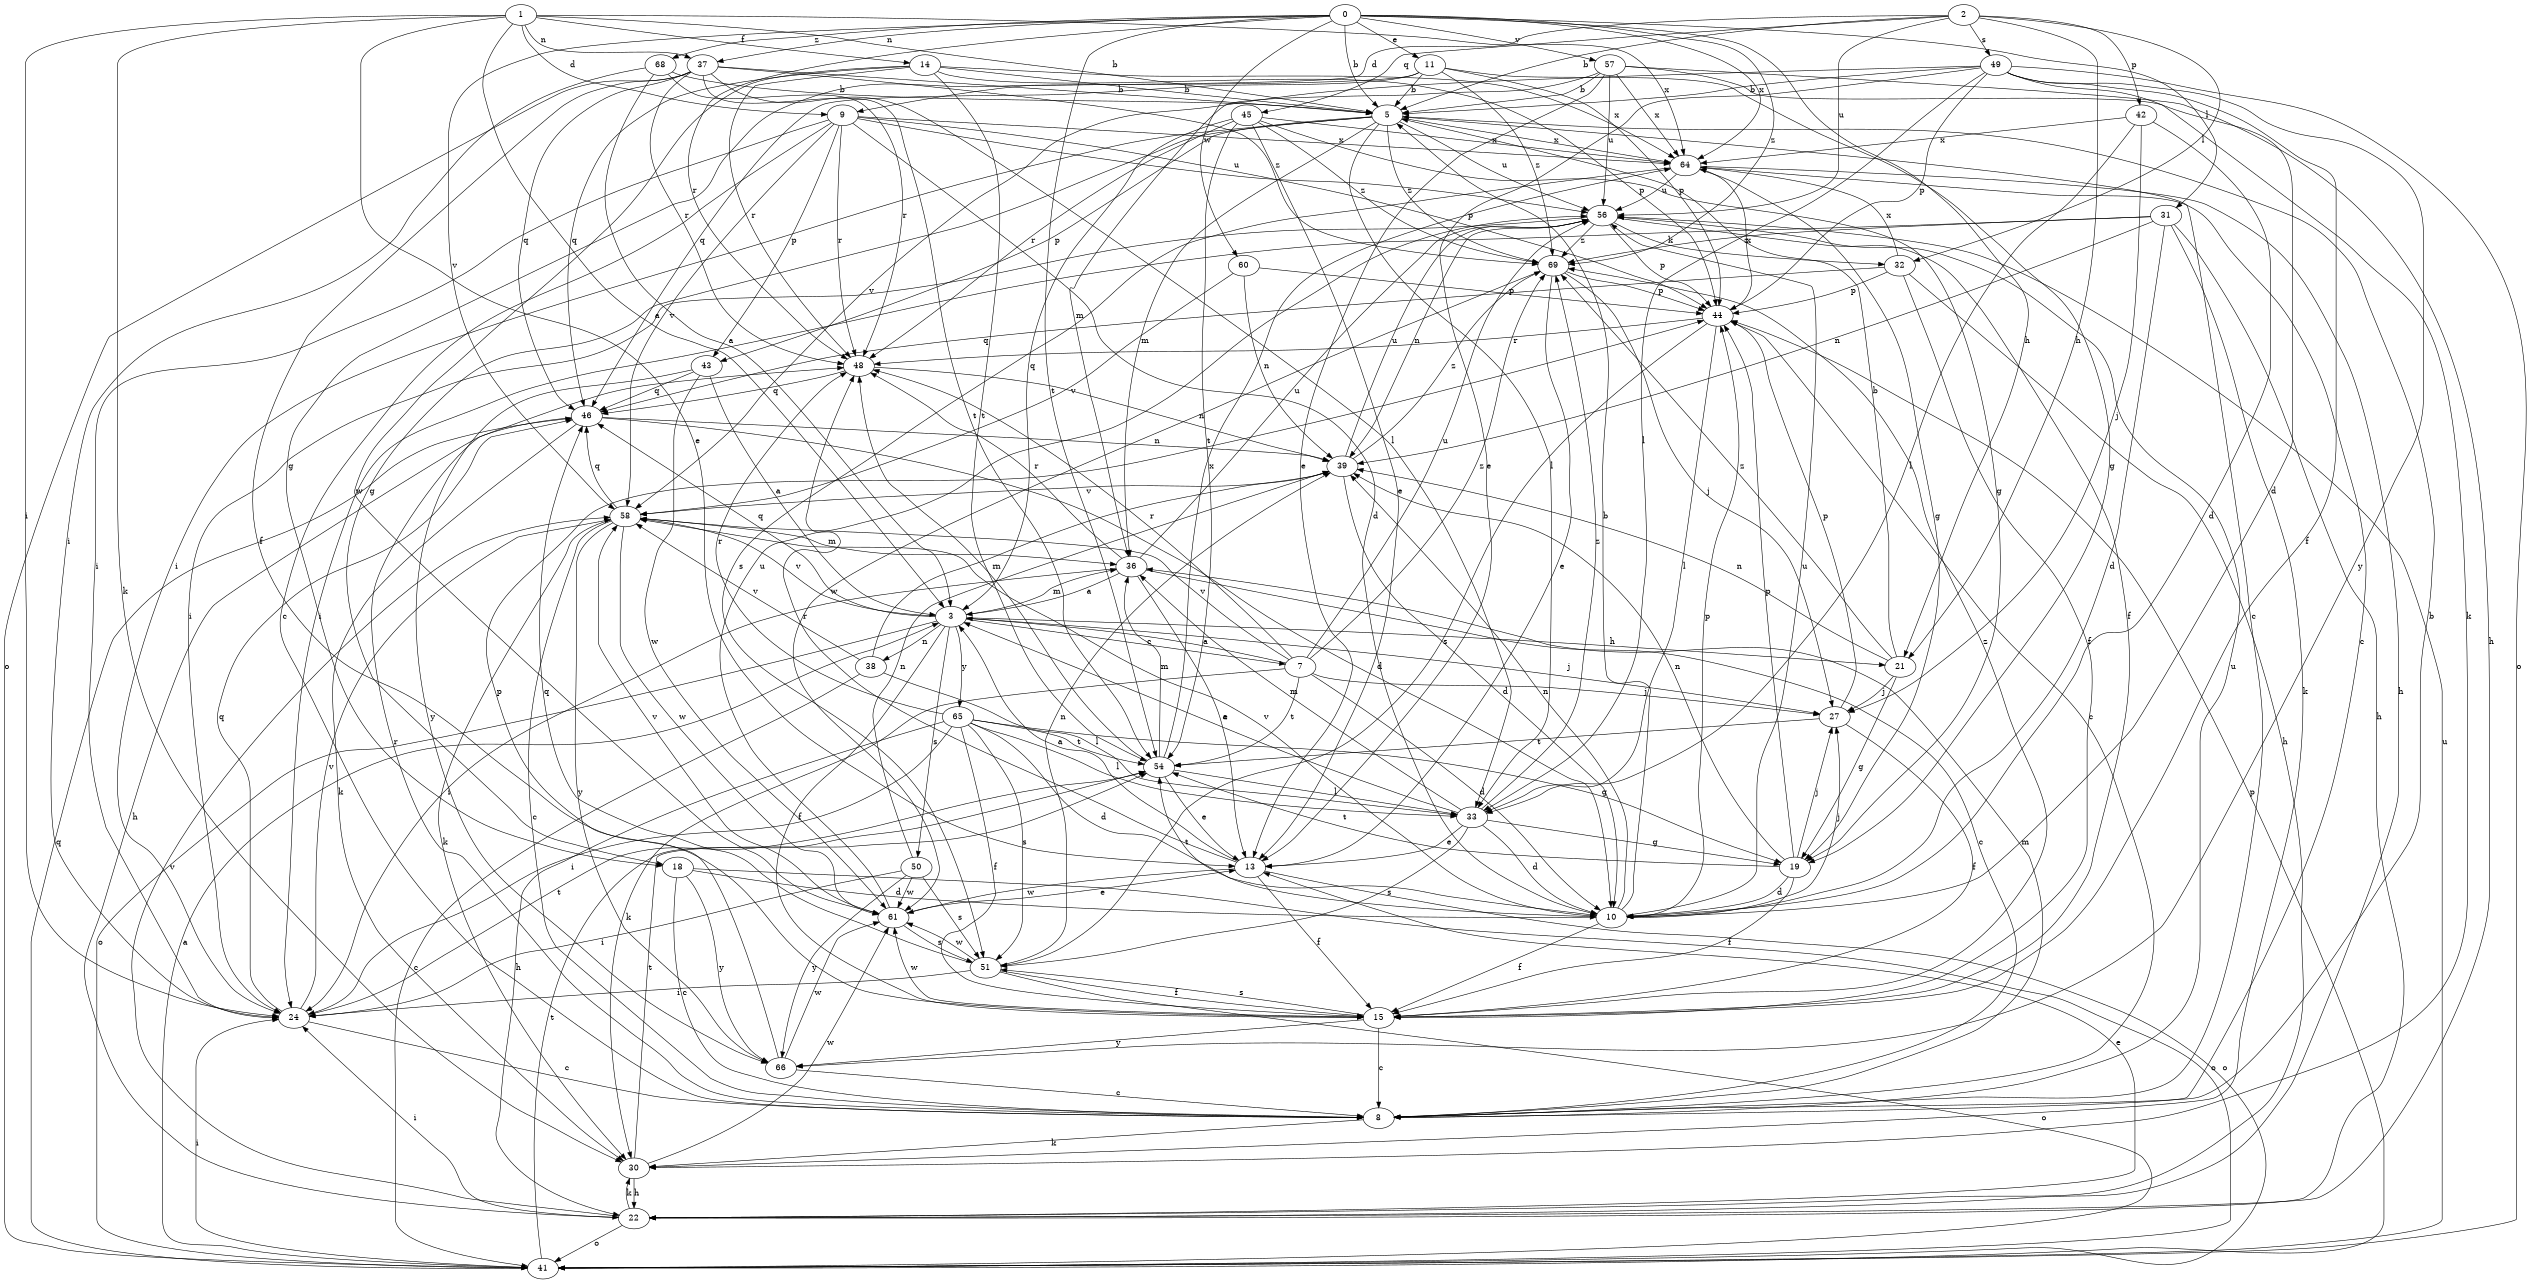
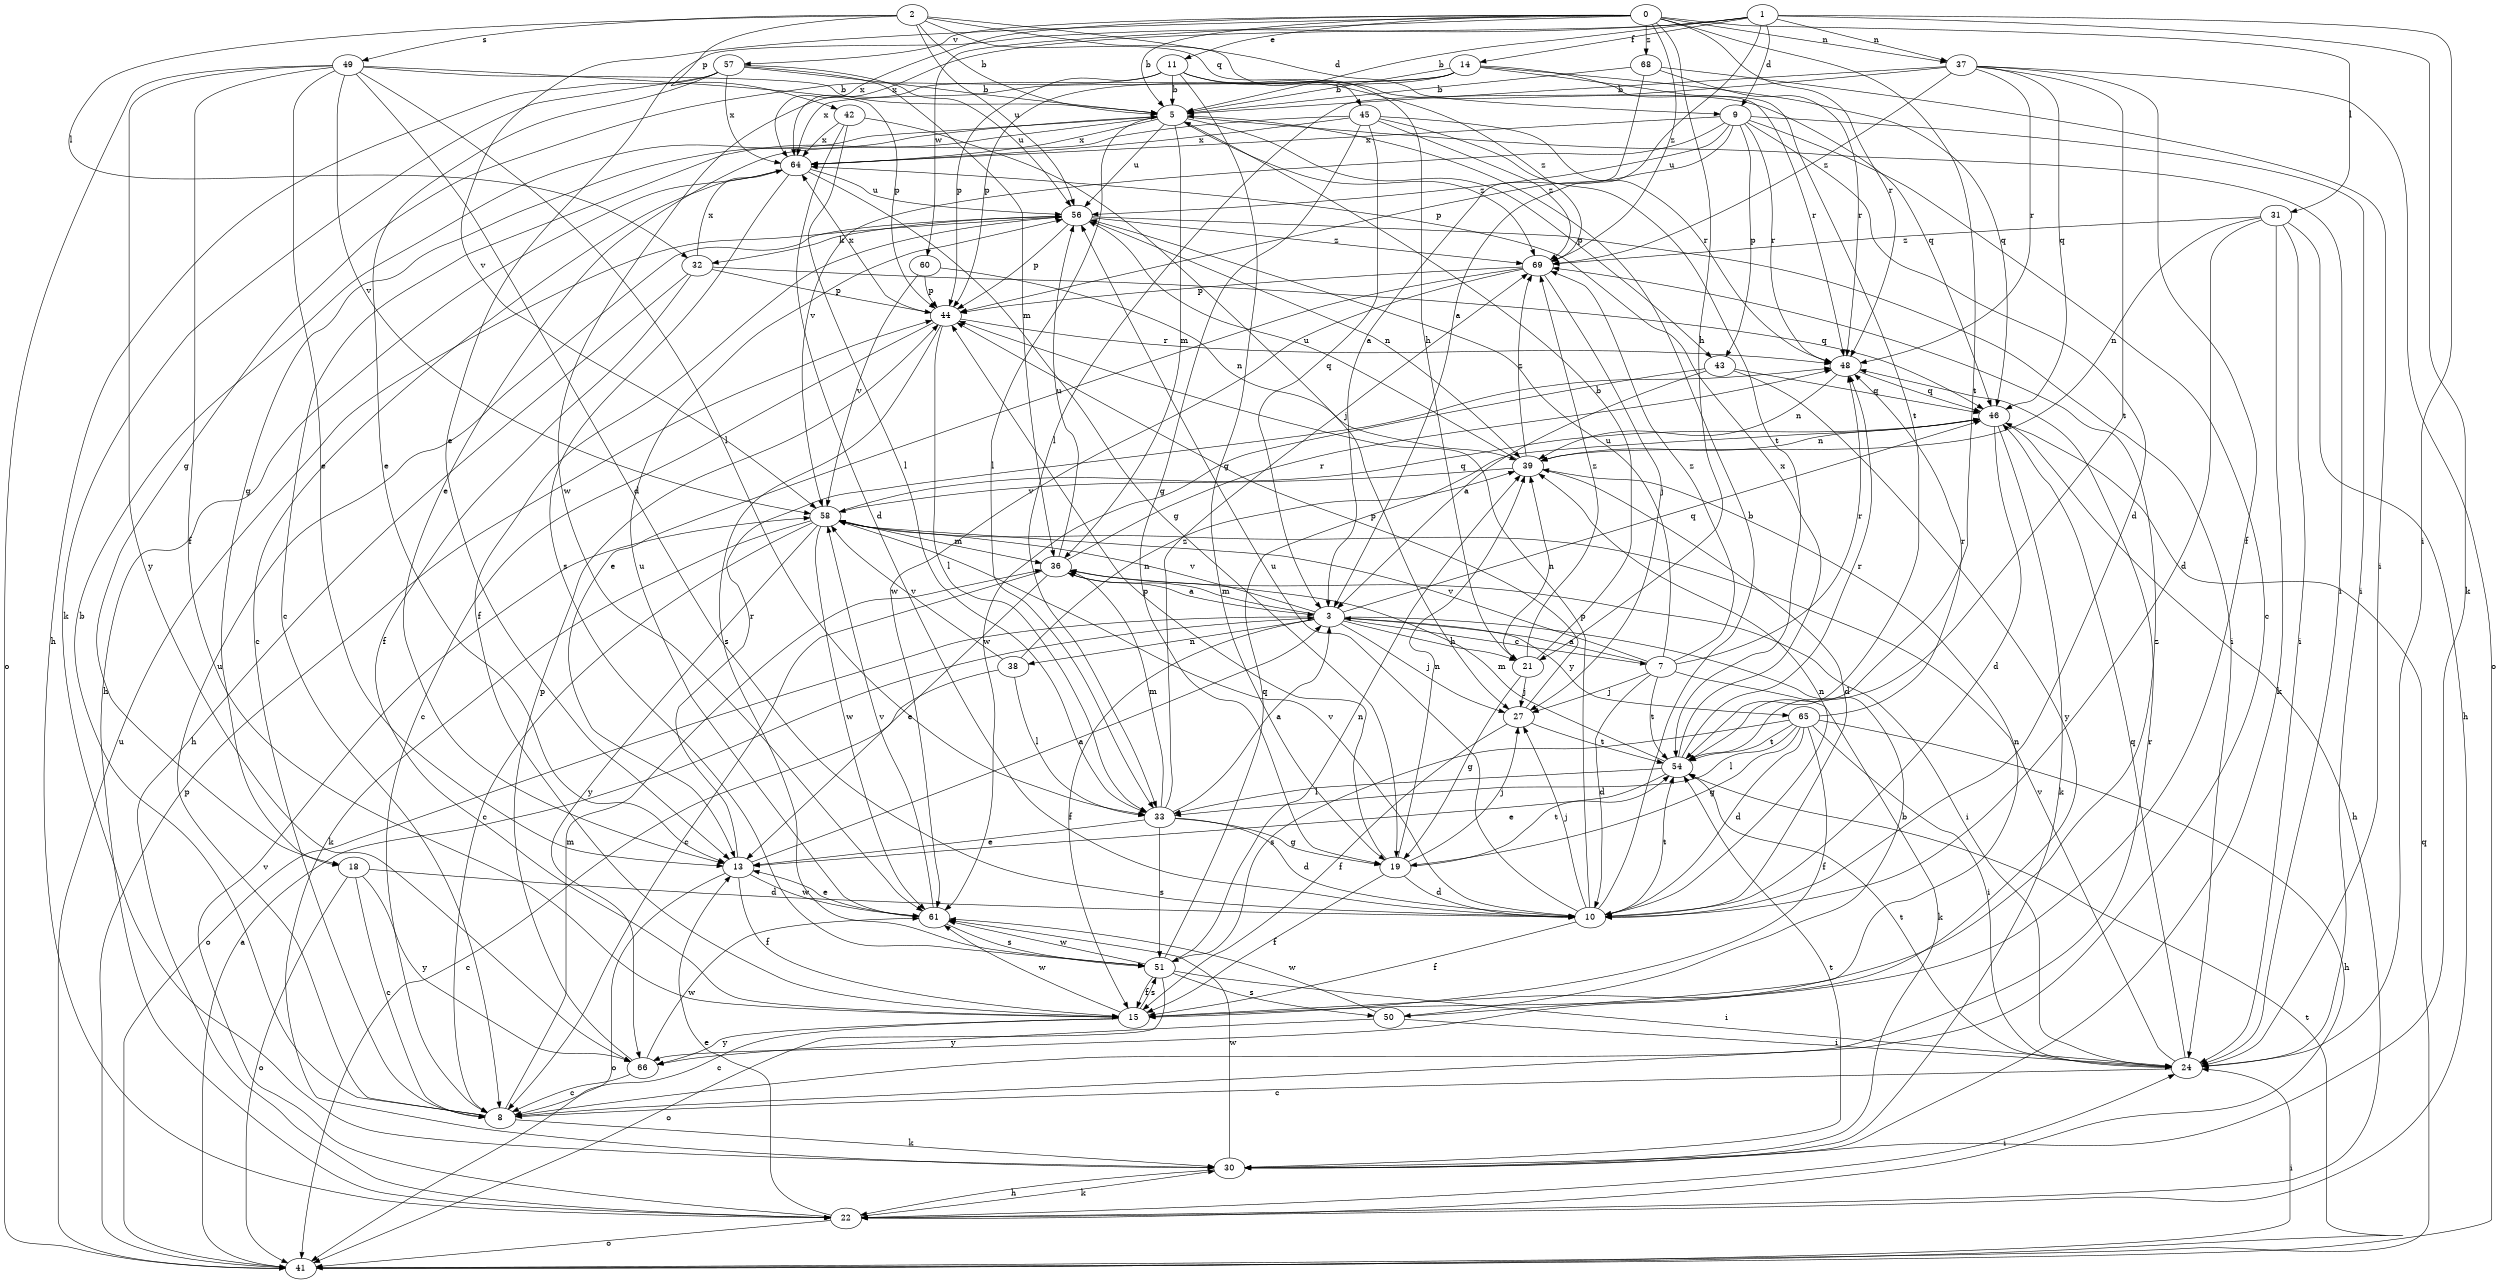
  strict digraph {
    0
    5
    11
    21
    31
    37
    48
    54
    57
    58
    60
    64
    68
    69
    24
    56
    36
    8
    18
    33
    43
    46
    44
    19
    27
    39
    30
    10
    22
    15
    41
    13
    61
    66
    51
    3
    1
    9
    14
    7
    38
    50
    65
    2
    32
    42
    45
    49
    0 -> 5 [label=b]
    0 -> 11 [label=e]
    0 -> 21 [label=h]
    0 -> 31 [label=l]
    0 -> 37 [label=n]
    0 -> 48 [label=r]
    0 -> 54 [label=t]
    0 -> 57 [label=v]
    0 -> 58 [label=v]
    0 -> 60 [label=w]
    0 -> 64 [label=x]
    0 -> 68 [label=z]
    0 -> 69 [label=z]
    5 -> 64 [label=x]
    5 -> 69 [label=z]
    5 -> 24 [label=i]
    5 -> 56 [label=u]
    5 -> 36 [label=m]
    5 -> 8 [label=c]
    5 -> 18 [label=g]
    5 -> 33 [label=l]
    5 -> 43 [label=p]
    11 -> 5 [label=b]
    11 -> 69 [label=z]
    11 -> 18 [label=g]
    11 -> 46 [label=q]
    11 -> 44 [label=p]
    11 -> 19 [label=g]
    21 -> 5 [label=b]
    21 -> 69 [label=z]
    21 -> 19 [label=g]
    21 -> 27 [label=j]
    21 -> 39 [label=n]
    31 -> 69 [label=z]
    31 -> 24 [label=i]
    31 -> 39 [label=n]
    31 -> 30 [label=k]
    31 -> 10 [label=d]
    31 -> 22 [label=h]
    37 -> 5 [label=b]
    37 -> 48 [label=r]
    37 -> 54 [label=t]
    37 -> 69 [label=z]
    37 -> 33 [label=l]
    37 -> 46 [label=q]
    37 -> 15 [label=f]
    37 -> 41 [label=o]
    48 -> 46 [label=q]
    48 -> 39 [label=n]
    54 -> 48 [label=r]
    54 -> 64 [label=x]
    54 -> 36 [label=m]
    54 -> 33 [label=l]
    54 -> 13 [label=e]
    57 -> 5 [label=b]
    57 -> 64 [label=x]
    57 -> 56 [label=u]
    57 -> 36 [label=m]
    57 -> 30 [label=k]
    57 -> 22 [label=h]
    57 -> 13 [label=e]
    58 -> 36 [label=m]
    58 -> 8 [label=c]
    58 -> 46 [label=q]
    58 -> 30 [label=k]
    58 -> 61 [label=w]
    58 -> 66 [label=y]
    60 -> 58 [label=v]
    60 -> 44 [label=p]
    60 -> 39 [label=n]
    64 -> 56 [label=u]
    64 -> 8 [label=c]
    64 -> 19 [label=g]
    64 -> 22 [label=h]
    64 -> 51 [label=s]
    68 -> 5 [label=b]
    68 -> 48 [label=r]
    68 -> 24 [label=i]
    68 -> 3 [label=a]
    69 -> 44 [label=p]
    69 -> 27 [label=j]
    69 -> 13 [label=e]
    69 -> 61 [label=w]
    24 -> 54 [label=t]
    24 -> 58 [label=v]
    24 -> 8 [label=c]
    24 -> 46 [label=q]
    56 -> 69 [label=z]
    56 -> 24 [label=i]
    56 -> 44 [label=p]
    56 -> 39 [label=n]
    56 -> 15 [label=f]
    56 -> 32 [label=k]
    36 -> 48 [label=r]
    36 -> 24 [label=i]
    36 -> 56 [label=u]
    36 -> 8 [label=c]
    36 -> 13 [label=e]
    36 -> 3 [label=a]
    8 -> 5 [label=b]
    8 -> 48 [label=r]
    8 -> 56 [label=u]
    8 -> 36 [label=m]
    8 -> 30 [label=k]
    18 -> 8 [label=c]
    18 -> 10 [label=d]
    18 -> 41 [label=o]
    18 -> 66 [label=y]
    33 -> 69 [label=z]
    33 -> 36 [label=m]
    33 -> 19 [label=g]
    33 -> 10 [label=d]
    33 -> 13 [label=e]
    33 -> 51 [label=s]
    33 -> 3 [label=a]
    43 -> 46 [label=q]
    43 -> 61 [label=w]
    43 -> 66 [label=y]
    43 -> 3 [label=a]
    46 -> 39 [label=n]
    46 -> 30 [label=k]
    46 -> 10 [label=d]
    46 -> 22 [label=h]
    44 -> 48 [label=r]
    44 -> 64 [label=x]
    44 -> 8 [label=c]
    44 -> 33 [label=l]
    44 -> 51 [label=s]
    19 -> 54 [label=t]
    19 -> 44 [label=p]
    19 -> 27 [label=j]
    19 -> 39 [label=n]
    19 -> 10 [label=d]
    19 -> 15 [label=f]
    27 -> 54 [label=t]
    27 -> 44 [label=p]
    27 -> 15 [label=f]
    39 -> 58 [label=v]
    39 -> 69 [label=z]
    39 -> 56 [label=u]
    39 -> 10 [label=d]
    30 -> 54 [label=t]
    30 -> 22 [label=h]
    30 -> 61 [label=w]
    10 -> 5 [label=b]
    10 -> 54 [label=t]
    10 -> 58 [label=v]
    10 -> 56 [label=u]
    10 -> 44 [label=p]
    10 -> 27 [label=j]
    10 -> 39 [label=n]
    10 -> 15 [label=f]
    22 -> 58 [label=v]
    22 -> 24 [label=i]
    22 -> 30 [label=k]
    22 -> 41 [label=o]
    22 -> 13 [label=e]
    15 -> 69 [label=z]
    15 -> 8 [label=c]
    15 -> 61 [label=w]
    15 -> 66 [label=y]
    15 -> 51 [label=s]
    41 -> 54 [label=t]
    41 -> 24 [label=i]
    41 -> 56 [label=u]
    41 -> 46 [label=q]
    41 -> 44 [label=p]
    41 -> 3 [label=a]
    13 -> 48 [label=r]
    13 -> 15 [label=f]
    13 -> 41 [label=o]
    13 -> 61 [label=w]
    13 -> 3 [label=a]
    61 -> 58 [label=v]
    61 -> 56 [label=u]
    61 -> 13 [label=e]
    61 -> 51 [label=s]
    66 -> 8 [label=c]
    66 -> 44 [label=p]
    66 -> 61 [label=w]
    51 -> 24 [label=i]
    51 -> 46 [label=q]
    51 -> 39 [label=n]
    51 -> 15 [label=f]
    51 -> 41 [label=o]
    51 -> 61 [label=w]
    3 -> 21 [label=h]
    3 -> 58 [label=v]
    3 -> 36 [label=m]
    3 -> 46 [label=q]
    3 -> 27 [label=j]
    3 -> 15 [label=f]
    3 -> 41 [label=o]
    3 -> 7 [label=c]
    3 -> 38 [label=n]
-   3 -> 50 [label=s]
+   3 -> 50 [label=b]
    3 -> 65 [label=y]
    1 -> 5 [label=b]
    1 -> 37 [label=n]
    1 -> 64 [label=x]
    1 -> 24 [label=i]
    1 -> 30 [label=k]
    1 -> 13 [label=e]
    1 -> 3 [label=a]
    1 -> 9 [label=d]
    1 -> 14 [label=f]
    9 -> 48 [label=r]
    9 -> 58 [label=v]
    9 -> 64 [label=x]
    9 -> 24 [label=i]
    9 -> 56 [label=u]
    9 -> 8 [label=c]
    9 -> 43 [label=p]
    9 -> 44 [label=p]
    9 -> 10 [label=d]
    14 -> 5 [label=b]
    14 -> 48 [label=r]
    14 -> 54 [label=t]
    14 -> 64 [label=x]
    14 -> 46 [label=q]
    14 -> 44 [label=p]
    14 -> 61 [label=w]
    7 -> 48 [label=r]
    7 -> 54 [label=t]
    7 -> 58 [label=v]
    7 -> 69 [label=z]
    7 -> 56 [label=u]
    7 -> 27 [label=j]
    7 -> 30 [label=k]
    7 -> 10 [label=d]
    7 -> 3 [label=a]
    38 -> 58 [label=v]
    38 -> 33 [label=l]
    38 -> 39 [label=n]
    38 -> 41 [label=c]
    50 -> 24 [label=i]
    50 -> 39 [label=n]
    50 -> 61 [label=w]
    50 -> 66 [label=y]
-   50 -> 51 [label=s]
+   51 -> 50 [label=s]
    65 -> 48 [label=r]
    65 -> 54 [label=t]
    65 -> 24 [label=i]
    65 -> 33 [label=l]
    65 -> 19 [label=g]
    65 -> 10 [label=d]
    65 -> 22 [label=h]
    65 -> 15 [label=f]
    65 -> 51 [label=s]
    2 -> 5 [label=b]
    2 -> 21 [label=h]
    2 -> 56 [label=u]
    2 -> 9 [label=d]
    2 -> 32 [label=l]
    2 -> 42 [label=p]
    2 -> 45 [label=q]
    2 -> 49 [label=s]
    32 -> 64 [label=x]
    32 -> 46 [label=q]
    32 -> 44 [label=p]
    32 -> 22 [label=h]
    32 -> 15 [label=f]
    42 -> 64 [label=x]
    42 -> 33 [label=l]
    42 -> 27 [label=j]
    42 -> 10 [label=d]
    45 -> 48 [label=r]
    45 -> 54 [label=t]
    45 -> 64 [label=x]
    45 -> 69 [label=z]
    45 -> 19 [label=g]
    45 -> 13 [label=e]
    45 -> 3 [label=q]
    49 -> 5 [label=b]
    49 -> 58 [label=v]
    49 -> 33 [label=l]
    49 -> 44 [label=p]
    49 -> 10 [label=d]
    49 -> 15 [label=f]
    49 -> 41 [label=o]
    49 -> 13 [label=e]
    49 -> 66 [label=y]
  }
